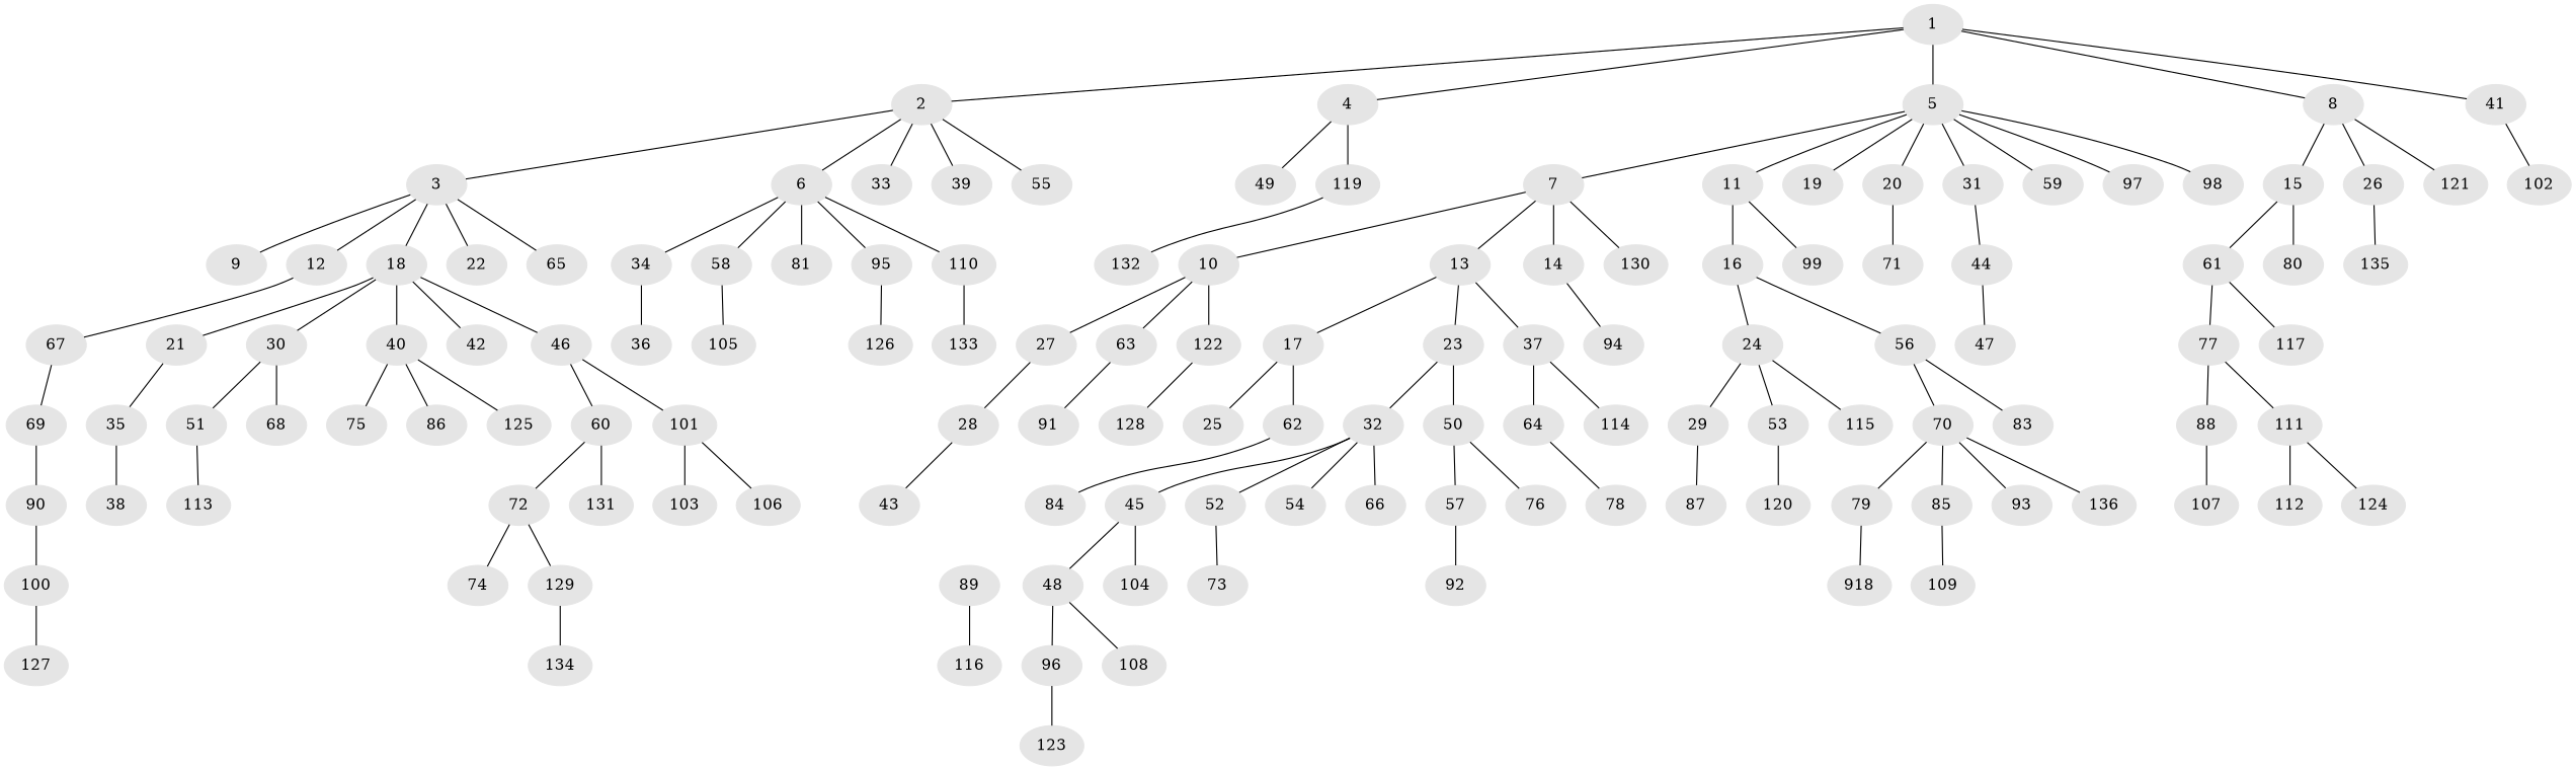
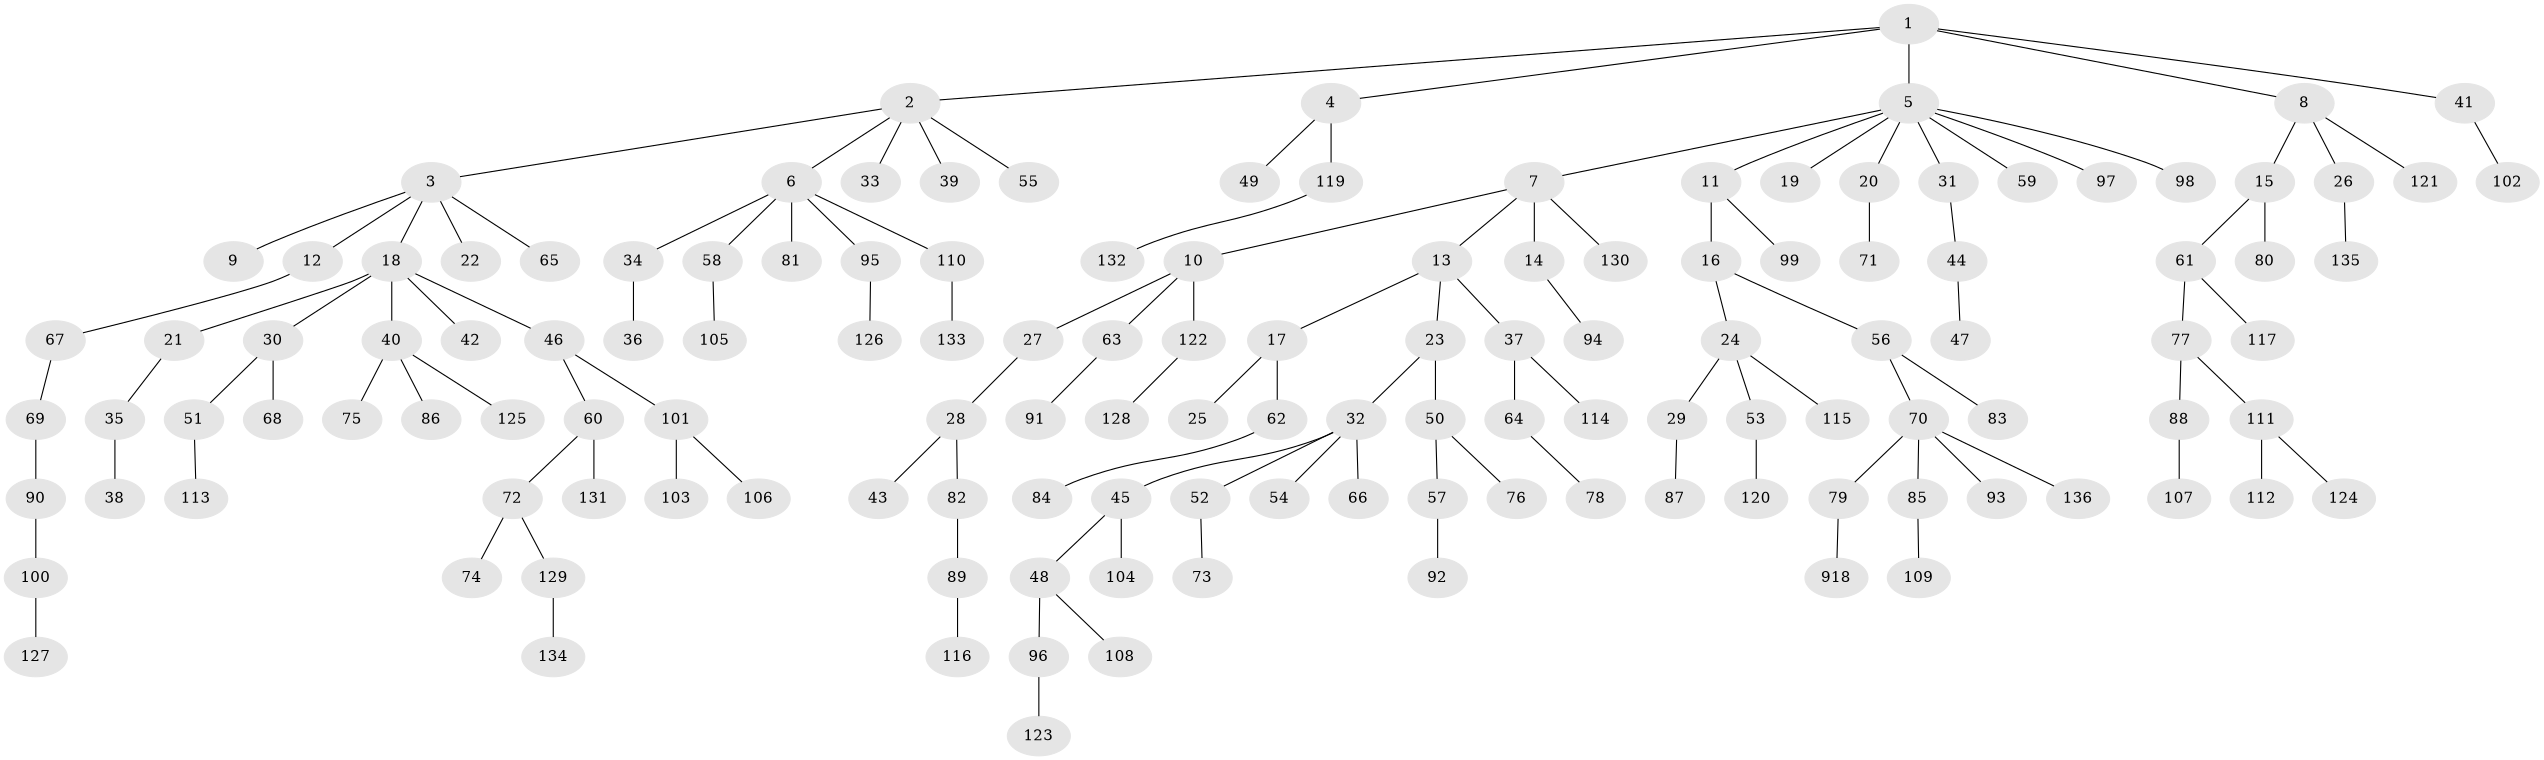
  graph {
    node [color=gray90 style=filled]
    1
    2
    4
    5
    8
    41
    3
    6
    33
    39
    55
    49
    119
    7
    11
    19
    20
    31
    59
    97
    98
    15
    26
    121
    102
    9
    12
    18
    22
    65
    34
    58
    81
    95
    110
    67
    21
    30
    40
    42
    46
    132
    10
    13
    14
    130
    16
    99
    71
    44
    36
    105
    126
    133
    27
    63
    122
    17
    23
    37
    94
    61
    80
    135
    28
    91
    128
    24
    56
    69
    25
    62
    32
    50
    64
    114
    77
    117
    29
    53
    115
    70
    83
    84
    35
    51
    68
    75
    86
    125
    60
    101
    38
    45
    52
    54
    66
    57
    76
    87
    120
    43
+   82
    89
    113
    47
    48
    104
    73
    78
    96
    108
    72
    131
    103
    106
    123
    92
    79
    85
    93
    136
    74
    129
    88
    111
    90
    100
    n129 [label=918]
    109
    134
    107
    112
    124
    116
    127
    1 -- 2
    1 -- 4
    1 -- 5
    1 -- 8
    1 -- 41
    2 -- 3
    2 -- 6
    2 -- 33
    2 -- 39
    2 -- 55
    4 -- 49
    4 -- 119
    5 -- 7
    5 -- 11
    5 -- 19
    5 -- 20
    5 -- 31
    5 -- 59
    5 -- 97
    5 -- 98
    8 -- 15
    8 -- 26
    8 -- 121
    41 -- 102
    3 -- 9
    3 -- 12
    3 -- 18
    3 -- 22
    3 -- 65
    6 -- 34
    6 -- 58
    6 -- 81
    6 -- 95
    6 -- 110
    119 -- 132
    7 -- 10
    7 -- 13
    7 -- 14
    7 -- 130
    11 -- 16
    11 -- 99
    20 -- 71
    31 -- 44
    15 -- 61
    15 -- 80
    26 -- 135
    12 -- 67
    18 -- 21
    18 -- 30
    18 -- 40
    18 -- 42
    18 -- 46
    34 -- 36
    58 -- 105
    95 -- 126
    110 -- 133
    67 -- 69
    21 -- 35
    30 -- 51
    30 -- 68
    40 -- 75
    40 -- 86
    40 -- 125
    46 -- 60
    46 -- 101
    10 -- 27
    10 -- 63
    10 -- 122
    13 -- 17
    13 -- 23
    13 -- 37
    14 -- 94
    16 -- 24
    16 -- 56
    44 -- 47
    27 -- 28
    63 -- 91
    122 -- 128
    17 -- 25
    17 -- 62
    23 -- 32
    23 -- 50
    37 -- 64
    37 -- 114
    61 -- 77
    61 -- 117
    28 -- 43
+   28 -- 82
    24 -- 29
    24 -- 53
    24 -- 115
    56 -- 70
    56 -- 83
    69 -- 90
    62 -- 84
    32 -- 45
    32 -- 52
    32 -- 54
    32 -- 66
    50 -- 57
    50 -- 76
    64 -- 78
    77 -- 88
    77 -- 111
    29 -- 87
    53 -- 120
    70 -- 79
    70 -- 85
    70 -- 93
    70 -- 136
    35 -- 38
    51 -- 113
    60 -- 72
    60 -- 131
    101 -- 103
    101 -- 106
    45 -- 48
    45 -- 104
    52 -- 73
    57 -- 92
+   82 -- 89
    89 -- 116
    48 -- 96
    48 -- 108
    96 -- 123
    72 -- 74
    72 -- 129
    79 -- n129
    85 -- 109
    129 -- 134
    88 -- 107
    111 -- 112
    111 -- 124
    90 -- 100
    100 -- 127
  }
